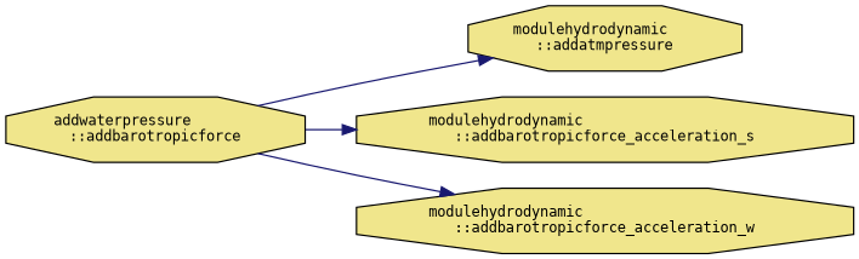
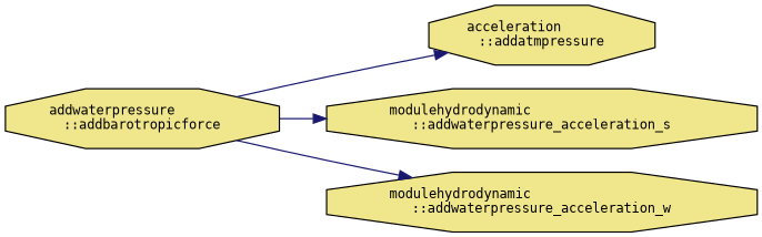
  digraph {
    fontname="DejaVu Sans Mono"
    rankdir=LR
    node [color=black fillcolor=khaki fontname="DejaVu Sans Mono" fontsize=10 shape=octagon style=filled]
    edge [color=midnightblue fontname="DejaVu Sans Mono" fontsize=10 labelfontname=Helvetica labelfontsize=10 style=solid]
    n1 [fontcolor=black height=0.2 label="addwaterpressure\l::addbarotropicforce" width=0.4]
-   n2 [height=0.2 label="modulehydrodynamic\l::addatmpressure" width=0.4]
-   n3 [height=0.2 label="modulehydrodynamic\l::addbarotropicforce_acceleration_s" width=0.4]
-   n4 [height=0.2 label="modulehydrodynamic\l::addbarotropicforce_acceleration_w" width=0.4]
+   n2 [height=0.2 label="acceleration\l::addatmpressure" width=0.4]
+   n3 [height=0.2 label="modulehydrodynamic\l::addwaterpressure_acceleration_s" width=0.4]
+   n4 [height=0.2 label="modulehydrodynamic\l::addwaterpressure_acceleration_w" width=0.4]
    n1 -> n2
    n1 -> n3
    n1 -> n4
  }
